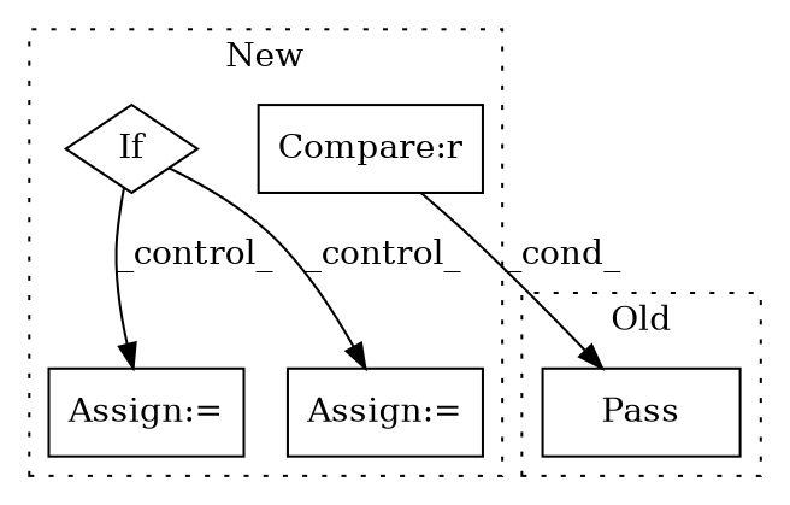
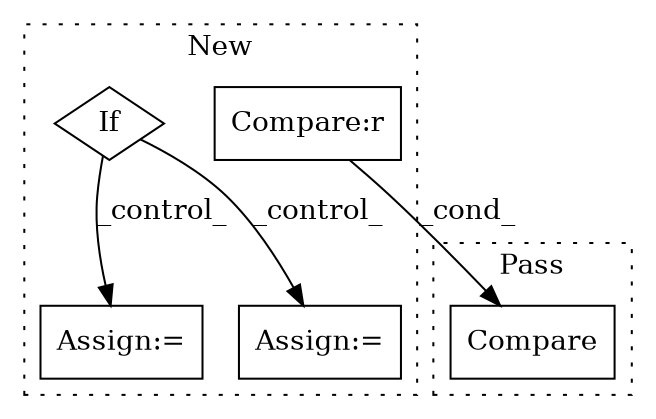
  digraph {
    node [a=68 l=3 shape=box]
    n1 [a=96 l="3,18" label=If s="2104,2138" shape=diamond]
    n2 [a=40 l=31 label="Compare:r" s=2107]
    n3 [label="Assign:=" s=2254]
    n4 [label="Assign:=" s=2168]
-   n5 [a=62 l=4 label=Pass s=2034]
+   n5 [a=62 l=4 label=Compare s=2034]
    subgraph cluster_1 {
      label=New
      style=dotted
      n1
      n2
      n3
      n4
    }
    subgraph cluster_2 {
-     label=Old
+     label=Pass
      style=dotted
      n5
    }
    n1 -> n3 [label=_control_]
    n1 -> n4 [label=_control_]
    n2 -> n5 [label=_cond_]
  }
